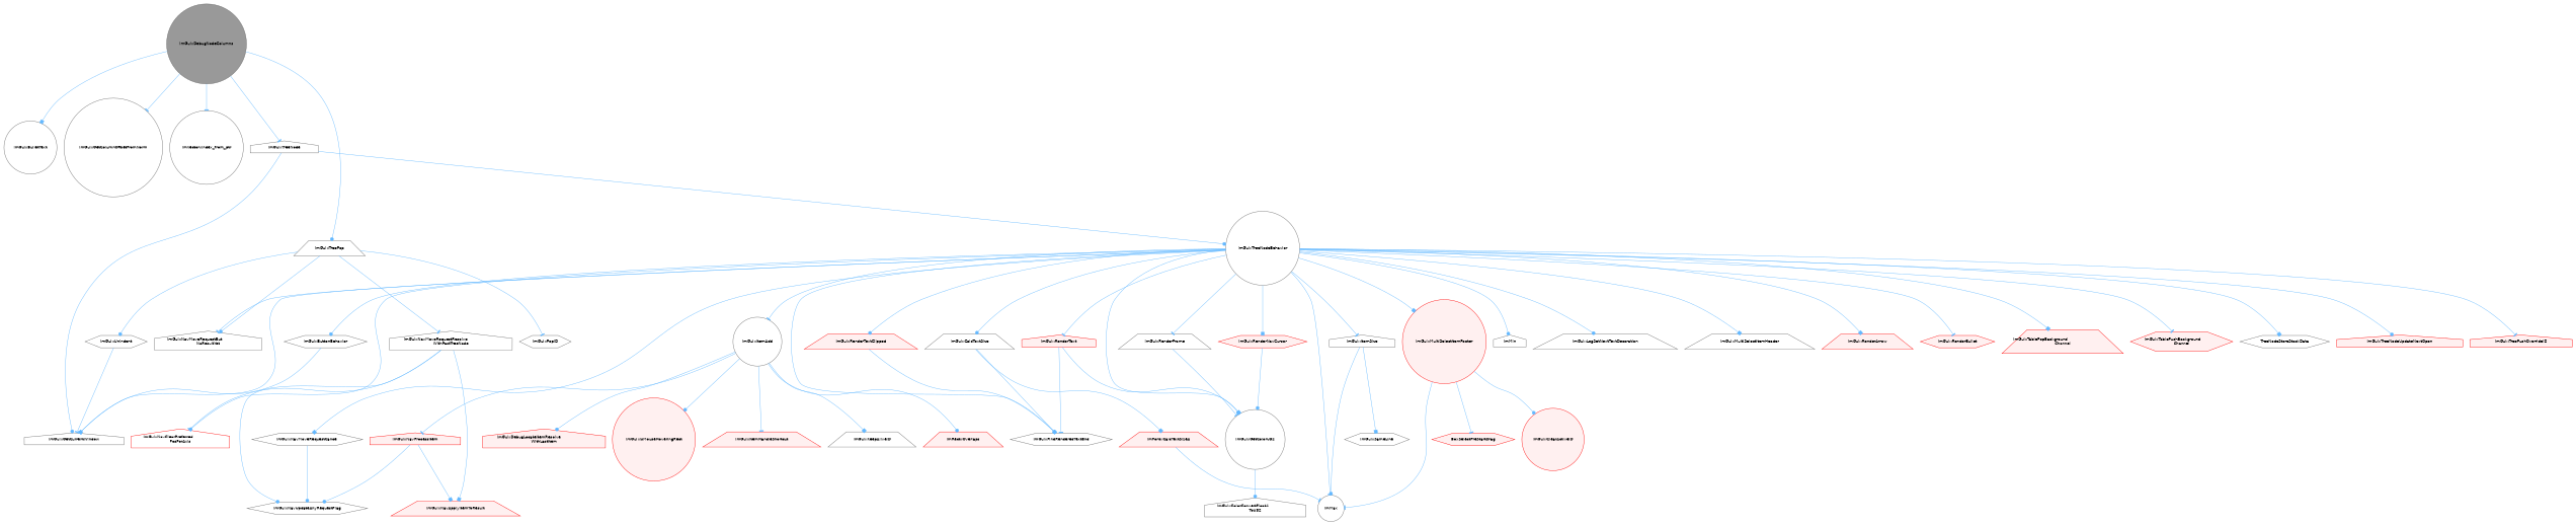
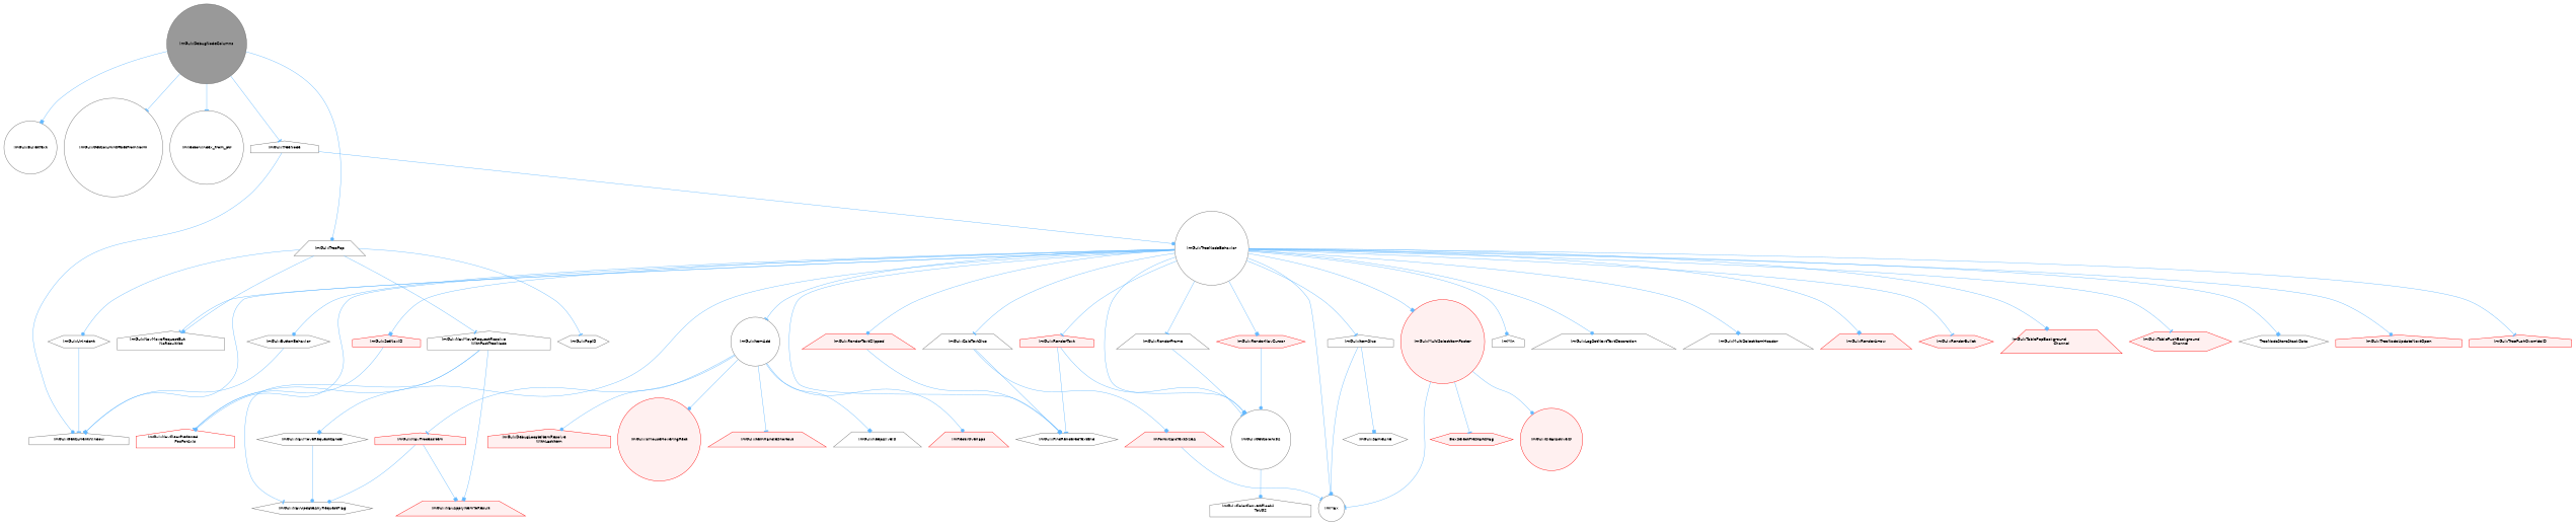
  digraph {
    rankdir=TB
    node [color=grey40 fillcolor=white fontname=Helvetica fontsize=10 shape=house style=filled]
    edge [arrowhead=tee color=steelblue1 fontname=Helvetica fontsize=10 labelfontname=Helvetica labelfontsize=10 style=solid]
    n1 [color=gray40 fillcolor=grey60 fontcolor=black height=0.2 label="ImGui::DebugNodeColumns" shape=circle width=0.4]
    n2 [height=0.2 label="ImGui::BulletText" shape=circle width=0.4]
    n3 [height=0.2 label="ImGui::GetColumnOffsetFromNorm" shape=circle width=0.4]
    n4 [height=0.2 label="ImVector::index_from_ptr" shape=circle width=0.4]
    n5 [height=0.2 label="ImGui::TreeNode" width=0.4]
    n6 [height=0.2 label="ImGui::TreePop" shape=trapezium width=0.4]
    n7 [height=0.2 label="ImGui::GetCurrentWindow" width=0.4]
    n8 [height=0.2 label="ImGui::TreeNodeBehavior" shape=circle width=0.4]
    n9 [height=0.2 label="ImGui::NavMoveRequestBut\lNoResultYet" width=0.4]
    n10 [height=0.2 label="ImGui::NavMoveRequestResolve\lWithPastTreeNode" width=0.4]
    n11 [height=0.2 label="ImGui::PopID" shape=hexagon width=0.4]
    n12 [height=0.2 label="ImGui::Unindent" shape=hexagon width=0.4]
    n13 [height=0.2 label="ImGui::ButtonBehavior" shape=hexagon width=0.4]
    n14 [height=0.2 label="ImGui::CalcTextSize" shape=trapezium width=0.4]
    n15 [height=0.2 label=ImMax shape=circle width=0.4]
    n16 [height=0.2 label="ImGui::FindRenderedTextEnd" shape=hexagon width=0.4]
    n17 [height=0.2 label="ImGui::GetColorU32" shape=circle width=0.4]
    n18 [height=0.2 label=ImMin width=0.4]
    n19 [height=0.2 label="ImGui::ItemAdd" shape=circle width=0.4]
    n20 [height=0.2 label="ImGui::ItemSize" width=0.4]
    n21 [height=0.2 label="ImGui::LogSetNextTextDecoration" shape=trapezium width=0.4]
    n22 [color=red fillcolor="#FFF0F0" height=0.2 label="ImGui::MultiSelectItemFooter" shape=circle width=0.4]
    n23 [height=0.2 label="ImGui::MultiSelectItemHeader" shape=trapezium width=0.4]
    n24 [color=red height=0.2 label="ImGui::NavClearPreferred\lPosForAxis" width=0.4]
    n25 [height=0.2 label="ImGui::NavMoveRequestCancel" shape=hexagon width=0.4]
    n26 [color=red fillcolor="#FFF0F0" height=0.2 label="ImGui::RenderArrow" shape=trapezium width=0.4]
    n27 [color=red fillcolor="#FFF0F0" height=0.2 label="ImGui::RenderBullet" shape=hexagon width=0.4]
    n28 [height=0.2 label="ImGui::RenderFrame" shape=trapezium width=0.4]
    n29 [color=red fillcolor="#FFF0F0" height=0.2 label="ImGui::RenderNavCursor" shape=hexagon width=0.4]
    n30 [color=red fillcolor="#FFF0F0" height=0.2 label="ImGui::RenderText" width=0.4]
    n31 [color=red fillcolor="#FFF0F0" height=0.2 label="ImGui::RenderTextClipped" shape=trapezium width=0.4]
+   n32 [color=red fillcolor="#FFF0F0" height=0.2 label="ImGui::SetNavID" width=0.4]
    n33 [color=red fillcolor="#FFF0F0" height=0.2 label="ImGui::TablePopBackground\lChannel" shape=trapezium width=0.4]
    n34 [color=red fillcolor="#FFF0F0" height=0.2 label="ImGui::TablePushBackground\lChannel" shape=hexagon width=0.4]
    n35 [height=0.2 label=TreeNodeStoreStackData shape=hexagon width=0.4]
    n36 [color=red fillcolor="#FFF0F0" height=0.2 label="ImGui::TreeNodeUpdateNextOpen" width=0.4]
    n37 [color=red fillcolor="#FFF0F0" height=0.2 label="ImGui::TreePushOverrideID" width=0.4]
    n38 [color=red fillcolor="#FFF0F0" height=0.2 label="ImFont::CalcTextSizeA" shape=trapezium width=0.4]
    n39 [height=0.2 label="ImGui::ColorConvertFloat4\lToU32" width=0.4]
    n40 [color=red fillcolor="#FFF0F0" height=0.2 label="ImGui::DebugLocateItemResolve\lWithLastItem" width=0.4]
    n41 [color=red fillcolor="#FFF0F0" height=0.2 label="ImGui::IsMouseHoveringRect" shape=circle width=0.4]
    n42 [color=red fillcolor="#FFF0F0" height=0.2 label="ImGui::ItemHandleShortcut" shape=trapezium width=0.4]
    n43 [height=0.2 label="ImGui::KeepAliveID" shape=trapezium width=0.4]
    n44 [color=red fillcolor="#FFF0F0" height=0.2 label="ImGui::NavProcessItem" width=0.4]
    n45 [color=red fillcolor="#FFF0F0" height=0.2 label="ImRect::Overlaps" shape=trapezium width=0.4]
    n46 [height=0.2 label="ImGui::SameLine" shape=hexagon width=0.4]
    n47 [color=red fillcolor="#FFF0F0" height=0.2 label=BoxSelectPreStartDrag shape=hexagon width=0.4]
    n48 [color=red fillcolor="#FFF0F0" height=0.2 label="ImGui::ClearActiveID" shape=circle width=0.4]
    n49 [height=0.2 label="ImGui::NavUpdateAnyRequestFlag" shape=hexagon width=0.4]
    n50 [color=red fillcolor="#FFF0F0" height=0.2 label="ImGui::NavApplyItemToResult" shape=trapezium width=0.4]
    n1 -> n2 [arrowhead=box]
    n1 -> n3
    n1 -> n4
    n1 -> n5
    n1 -> n6 [arrowhead=dot]
    n5 -> n7 [arrowhead=dot]
    n5 -> n8 [arrowhead=dot]
    n6 -> n9 [arrowhead=dot]
    n6 -> n10
    n6 -> n11
    n6 -> n12 [arrowhead=dot]
    n8 -> n7
    n8 -> n9
    n8 -> n13 [arrowhead=dot]
-   n8 -> n14 [arrowhead=dot]
+   n8 -> n14
    n8 -> n15
    n8 -> n16 [arrowhead=dot]
    n8 -> n17 [arrowhead=box]
    n8 -> n18 [arrowhead=dot]
    n8 -> n19
    n8 -> n20
    n8 -> n21 [arrowhead=dot]
    n8 -> n22 [arrowhead=box]
    n8 -> n23 [arrowhead=box]
    n8 -> n24 [arrowhead=dot]
    n8 -> n25 [arrowhead=box]
    n8 -> n26 [arrowhead=box]
    n8 -> n27
    n8 -> n28
    n8 -> n29 [arrowhead=box]
    n8 -> n30
    n8 -> n31 [arrowhead=dot]
+   n8 -> n32 [arrowhead=box]
    n8 -> n33 [arrowhead=box]
    n8 -> n34
    n8 -> n35 [arrowhead=box]
    n8 -> n36 [arrowhead=dot]
    n8 -> n37
    n10 -> n24
-   n10 -> n49 [arrowhead=dot]
+   n10 -> n49
    n10 -> n50 [arrowhead=box]
    n12 -> n7
    n13 -> n7 [arrowhead=box]
    n14 -> n16 [arrowhead=box]
    n14 -> n38 [arrowhead=box]
    n17 -> n39 [arrowhead=dot]
    n19 -> n40 [arrowhead=dot]
    n19 -> n41 [arrowhead=dot]
    n19 -> n42
    n19 -> n43 [arrowhead=box]
    n19 -> n44
    n19 -> n45 [arrowhead=dot]
    n20 -> n15 [arrowhead=dot]
    n20 -> n46 [arrowhead=box]
    n22 -> n15
    n22 -> n47
    n22 -> n48 [arrowhead=dot]
    n25 -> n49 [arrowhead=dot]
    n28 -> n17
    n29 -> n17 [arrowhead=dot]
    n30 -> n16
    n30 -> n17 [arrowhead=box]
    n31 -> n16 [arrowhead=dot]
+   n32 -> n24
    n38 -> n15
    n44 -> n49 [arrowhead=dot]
    n44 -> n50 [arrowhead=box]
  }
